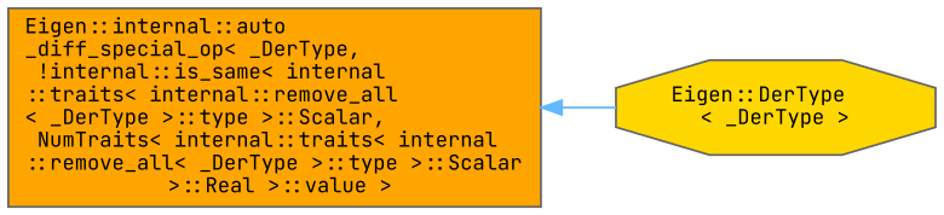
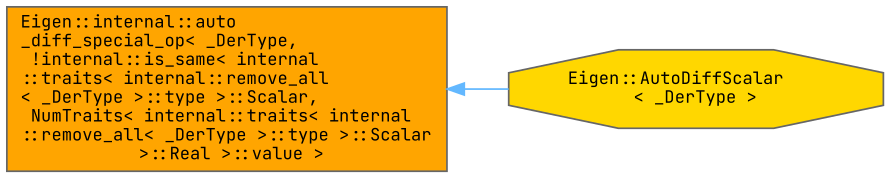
  digraph {
    rankdir=LR
    fontname="JetBrains Mono"
    node [color=grey40 fontname="JetBrains Mono" fontsize=10 style=filled]
    n1 [fillcolor=orange height=0.2 label="Eigen::internal::auto\l_diff_special_op\< _DerType,\l !internal::is_same\< internal\l::traits\< internal::remove_all\l\< _DerType \>::type \>::Scalar,\l NumTraits\< internal::traits\< internal\l::remove_all\< _DerType \>::type \>::Scalar\l \>::Real \>::value \>" shape=box width=0.4]
-   n2 [fillcolor=gold height=0.2 label="Eigen::DerType\l\< _DerType \>" shape=octagon width=0.4]
+   n2 [fillcolor=gold height=0.2 label="Eigen::AutoDiffScalar\l\< _DerType \>" shape=octagon width=0.4]
    n1 -> n2 [color=steelblue1 dir=back fontname="JetBrains Mono" fontsize=10 labelfontname=Helvetica labelfontsize=10 style=solid]
  }
